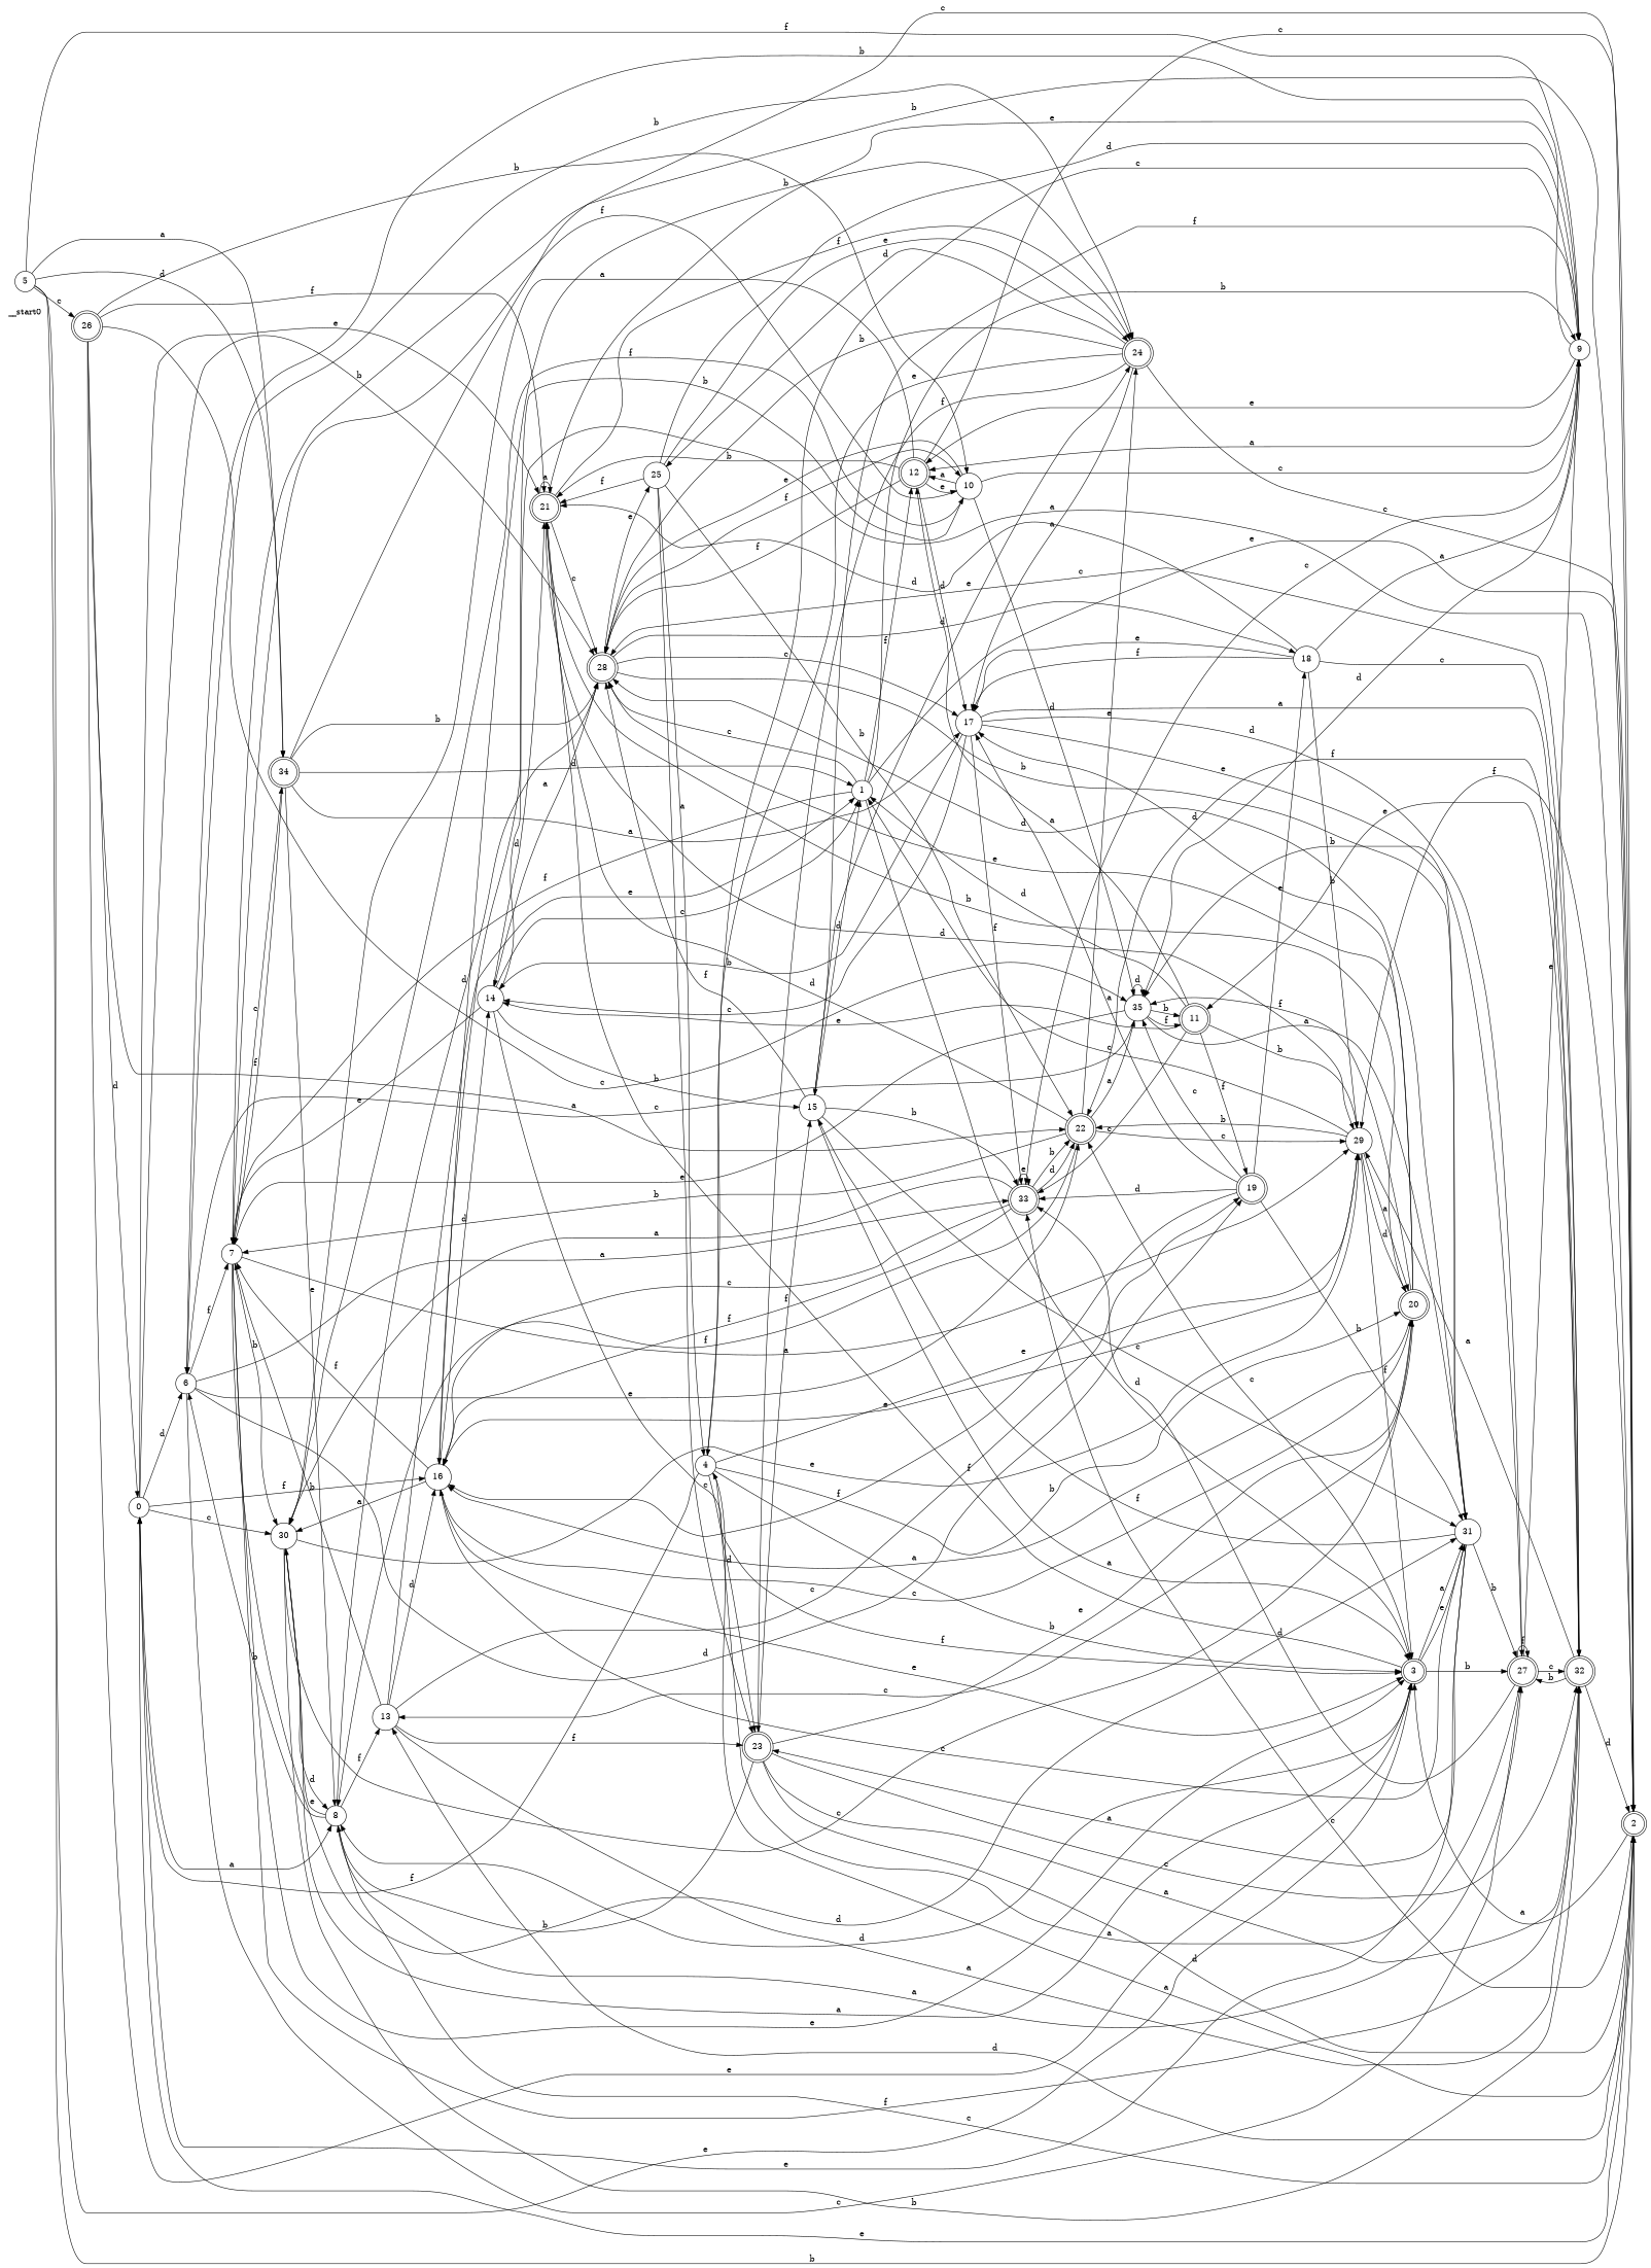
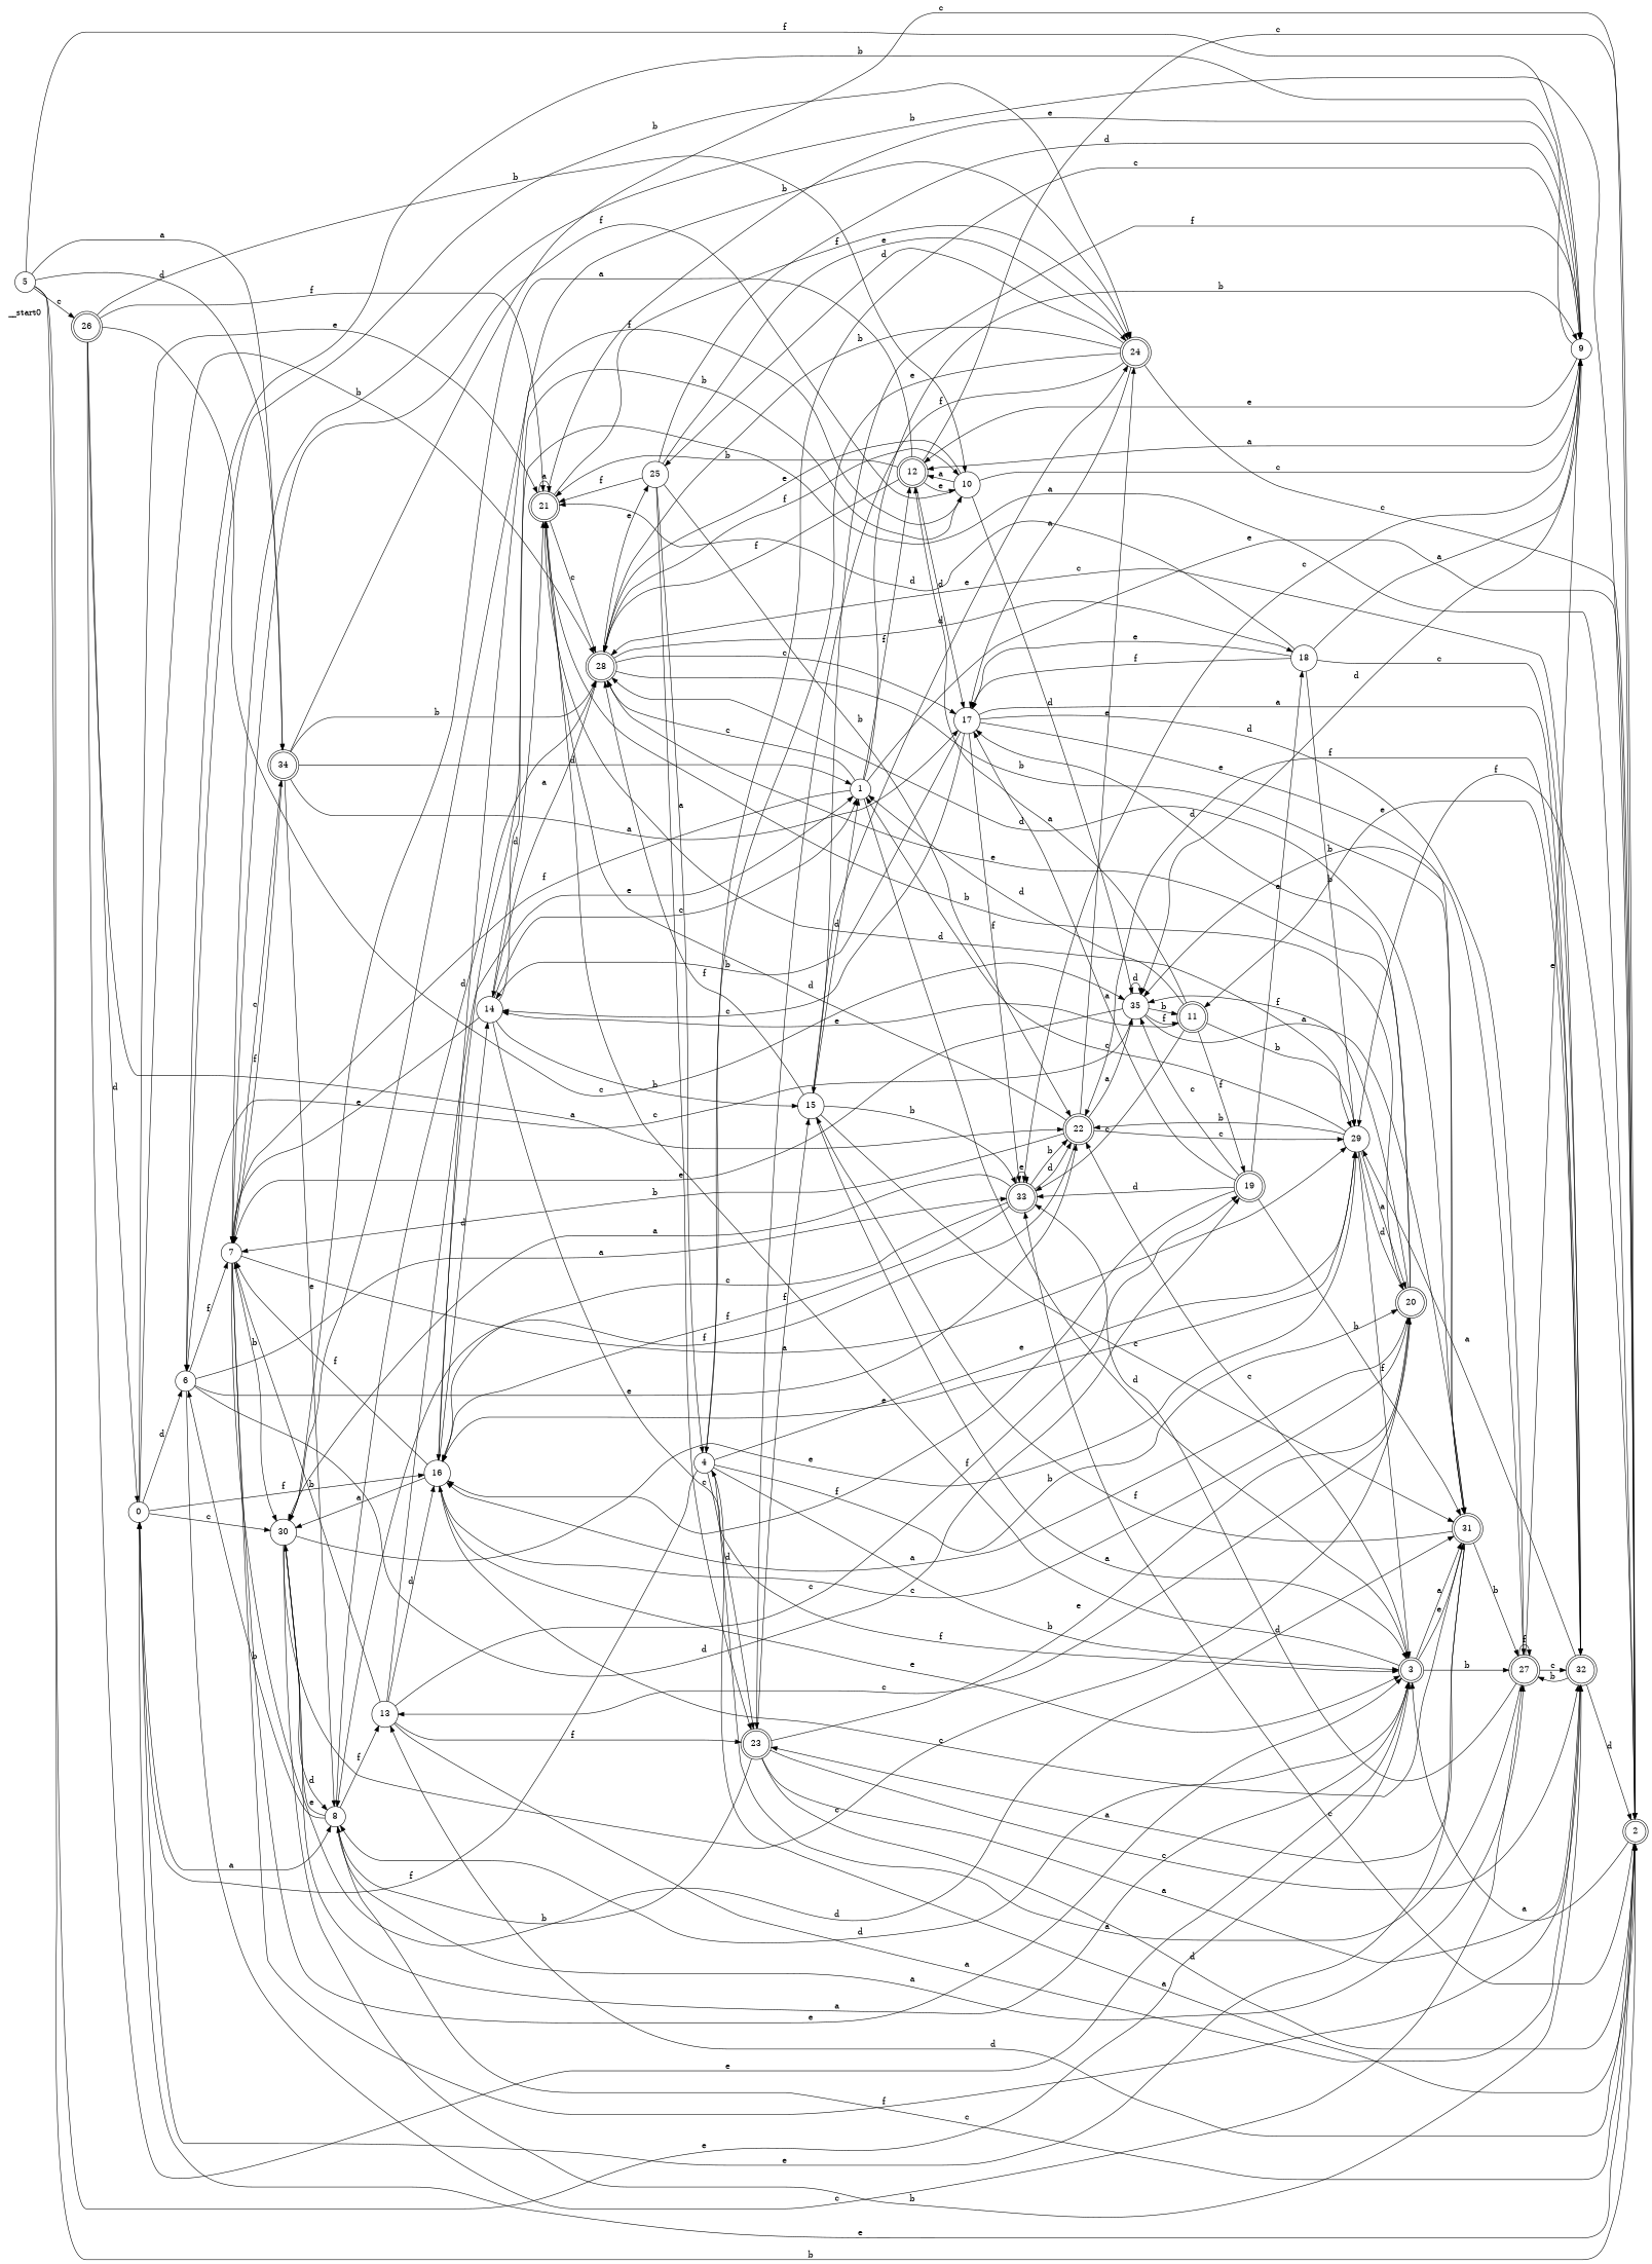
  digraph {
    rankdir=LR
    node [shape=circle color=black fillcolor=white style=filled]
    __start0 [shape=none color="" fillcolor="" style=""]
    n2 [label=0]
    n3 [label=6]
    n4 [label=8]
    n5 [label=16]
    n6 [label=21 shape=doublecircle style="rounded,filled"]
    n7 [label=28 shape=doublecircle style="rounded,filled"]
    n8 [label=30]
    n9 [label=7]
    n10 [label=33 shape=doublecircle style="rounded,filled"]
    n11 [label=22 shape=doublecircle style="rounded,filled"]
    n12 [label=27 shape=doublecircle style="rounded,filled"]
    n13 [label=19 shape=doublecircle style="rounded,filled"]
    n14 [label=24 shape=doublecircle style="rounded,filled"]
    n15 [label=2 shape=doublecircle style="rounded,filled"]
    n16 [label=13]
    n17 [label=3 shape=doublecircle style="rounded,filled"]
    n18 [label=20 shape=doublecircle style="rounded,filled"]
    n19 [label=14]
    n20 [label=9]
    n21 [label=29]
-   n22 [label=31]
+   n22 [label=31 shape=doublecircle]
    n23 [label=10]
    n24 [label=17]
    n25 [label=18]
    n26 [label=25]
    n27 [label=32 shape=doublecircle style="rounded,filled"]
    n28 [label=1]
    n29 [label=12 shape=doublecircle style="rounded,filled"]
    n30 [label=34 shape=doublecircle style="rounded,filled"]
    n31 [label=15]
    n32 [label=35]
    n33 [label=23 shape=doublecircle style="rounded,filled"]
    n34 [label=4]
    n35 [label=5]
    n36 [label=26 shape=doublecircle style="rounded,filled"]
    n37 [label=11 shape=doublecircle style="rounded,filled"]
    n2 -> n3 [label=d]
    n2 -> n4 [label=a]
    n2 -> n5 [label=f]
    n2 -> n6 [label=e]
    n2 -> n7 [label=b]
    n2 -> n8 [label=c]
    n3 -> n9 [label=f]
    n3 -> n10 [label=a]
    n3 -> n11 [label=e]
    n3 -> n12 [label=c]
    n3 -> n13 [label=d]
    n3 -> n14 [label=b]
    n4 -> n3 [label=b]
    n4 -> n7 [label=d]
    n4 -> n8 [label=e]
    n4 -> n12 [label=a]
    n4 -> n15 [label=c]
    n4 -> n16 [label=f]
    n5 -> n8 [label=a]
    n5 -> n9 [label=f]
    n5 -> n14 [label=b]
    n5 -> n17 [label=e]
    n5 -> n18 [label=c]
    n5 -> n19 [label=d]
    n6 -> n6 [label=a]
    n6 -> n7 [label=c]
    n6 -> n14 [label=f]
    n6 -> n20 [label=e]
    n6 -> n21 [label=d]
    n7 -> n19 [label=a]
    n7 -> n22 [label=b]
    n7 -> n23 [label=f]
    n7 -> n24 [label=c]
    n7 -> n25 [label=d]
    n7 -> n26 [label=e]
    n8 -> n4 [label=d]
    n8 -> n17 [label=a]
    n8 -> n18 [label=c]
    n8 -> n21 [label=e]
    n8 -> n23 [label=f]
    n8 -> n27 [label=b]
    n9 -> n8 [label=b]
    n9 -> n17 [label=e]
    n9 -> n21 [label=a]
    n9 -> n22 [label=d]
    n9 -> n27 [label=f]
    n9 -> n30 [label=c]
    n10 -> n5 [label=c]
    n10 -> n5 [label=f]
    n10 -> n8 [label=a]
    n10 -> n10 [label=e]
    n10 -> n11 [label=b]
    n10 -> n11 [label=d]
    n11 -> n4 [label=f]
    n11 -> n6 [label=d]
    n11 -> n9 [label=b]
    n11 -> n14 [label=e]
    n11 -> n21 [label=c]
    n11 -> n32 [label=a]
    n12 -> n10 [label=d]
    n12 -> n12 [label=f]
    n12 -> n20 [label=e]
    n12 -> n27 [label=c]
    n12 -> n32 [label=b]
    n12 -> n34 [label=a]
    n13 -> n5 [label=f]
    n13 -> n10 [label=d]
    n13 -> n22 [label=b]
    n13 -> n24 [label=a]
    n13 -> n25 [label=e]
    n13 -> n32 [label=c]
    n14 -> n7 [label=b]
    n14 -> n15 [label=c]
    n14 -> n24 [label=a]
    n14 -> n26 [label=d]
    n14 -> n33 [label=f]
    n14 -> n34 [label=e]
    n15 -> n2 [label=e]
    n15 -> n9 [label=b]
    n15 -> n10 [label=c]
    n15 -> n16 [label=d]
    n15 -> n17 [label=a]
    n15 -> n21 [label=f]
    n16 -> n5 [label=d]
    n16 -> n9 [label=b]
    n16 -> n13 [label=c]
    n16 -> n27 [label=a]
    n16 -> n28 [label=e]
    n16 -> n33 [label=f]
    n17 -> n4 [label=d]
    n17 -> n6 [label=f]
    n17 -> n11 [label=c]
    n17 -> n12 [label=b]
    n17 -> n22 [label=a]
    n17 -> n22 [label=e]
    n18 -> n5 [label=a]
    n18 -> n6 [label=b]
    n18 -> n7 [label=e]
    n18 -> n16 [label=c]
    n18 -> n24 [label=d]
    n18 -> n32 [label=f]
    n19 -> n6 [label=d]
    n19 -> n9 [label=e]
    n19 -> n15 [label=a]
    n19 -> n17 [label=f]
    n19 -> n28 [label=c]
    n19 -> n31 [label=b]
    n20 -> n3 [label=b]
    n20 -> n10 [label=c]
    n20 -> n29 [label=a]
    n20 -> n29 [label=e]
    n20 -> n31 [label=f]
    n20 -> n32 [label=d]
    n21 -> n5 [label=e]
    n21 -> n11 [label=b]
    n21 -> n17 [label=f]
    n21 -> n18 [label=a]
    n21 -> n18 [label=d]
    n21 -> n28 [label=c]
    n22 -> n2 [label=e]
    n22 -> n5 [label=c]
    n22 -> n7 [label=d]
    n22 -> n12 [label=b]
    n22 -> n31 [label=f]
    n22 -> n33 [label=a]
    n23 -> n5 [label=b]
    n23 -> n7 [label=e]
    n23 -> n9 [label=f]
    n23 -> n20 [label=c]
    n23 -> n29 [label=a]
    n23 -> n32 [label=d]
    n24 -> n10 [label=f]
    n24 -> n12 [label=d]
    n24 -> n19 [label=b]
    n24 -> n19 [label=c]
    n24 -> n22 [label=e]
    n24 -> n27 [label=a]
    n25 -> n6 [label=d]
    n25 -> n20 [label=a]
    n25 -> n21 [label=b]
    n25 -> n24 [label=e]
    n25 -> n24 [label=f]
    n25 -> n27 [label=c]
    n26 -> n6 [label=f]
    n26 -> n11 [label=b]
    n26 -> n14 [label=e]
    n26 -> n20 [label=d]
    n26 -> n33 [label=c]
    n26 -> n34 [label=a]
    n27 -> n7 [label=c]
    n27 -> n11 [label=f]
    n27 -> n12 [label=b]
    n27 -> n15 [label=d]
    n27 -> n21 [label=a]
    n27 -> n37 [label=e]
    n28 -> n7 [label=c]
    n28 -> n9 [label=f]
    n28 -> n15 [label=e]
    n28 -> n17 [label=d]
    n28 -> n20 [label=b]
    n28 -> n29 [label=f]
    n29 -> n6 [label=b]
    n29 -> n7 [label=f]
    n29 -> n8 [label=a]
    n29 -> n15 [label=c]
    n29 -> n23 [label=e]
    n29 -> n24 [label=d]
    n30 -> n4 [label=e]
    n30 -> n7 [label=b]
    n30 -> n9 [label=f]
    n30 -> n15 [label=c]
    n30 -> n24 [label=a]
    n30 -> n28 [label=d]
    n31 -> n7 [label=f]
    n31 -> n10 [label=b]
    n31 -> n14 [label=e]
    n31 -> n17 [label=a]
    n31 -> n22 [label=c]
    n31 -> n28 [label=d]
    n32 -> n3 [label=c]
    n32 -> n9 [label=e]
    n32 -> n22 [label=a]
    n32 -> n32 [label=d]
    n32 -> n37 [label=b]
    n32 -> n37 [label=f]
    n33 -> n4 [label=b]
    n33 -> n15 [label=d]
    n33 -> n18 [label=e]
    n33 -> n27 [label=a]
    n33 -> n27 [label=c]
    n33 -> n31 [label=f]
    n34 -> n2 [label=f]
    n34 -> n15 [label=a]
    n34 -> n17 [label=b]
    n34 -> n18 [label=b]
    n34 -> n20 [label=c]
    n34 -> n21 [label=e]
    n34 -> n33 [label=d]
    n35 -> n15 [label=b]
    n35 -> n17 [label=e]
    n35 -> n20 [label=f]
    n35 -> n30 [label=a]
    n35 -> n30 [label=d]
    n35 -> n36 [label=c]
    n36 -> n2 [label=d]
    n36 -> n6 [label=f]
    n36 -> n11 [label=a]
    n36 -> n17 [label=e]
    n36 -> n23 [label=b]
    n36 -> n32 [label=c]
    n37 -> n10 [label=c]
    n37 -> n13 [label=f]
    n37 -> n19 [label=e]
    n37 -> n21 [label=b]
    n37 -> n28 [label=d]
    n37 -> n29 [label=a]
  }
